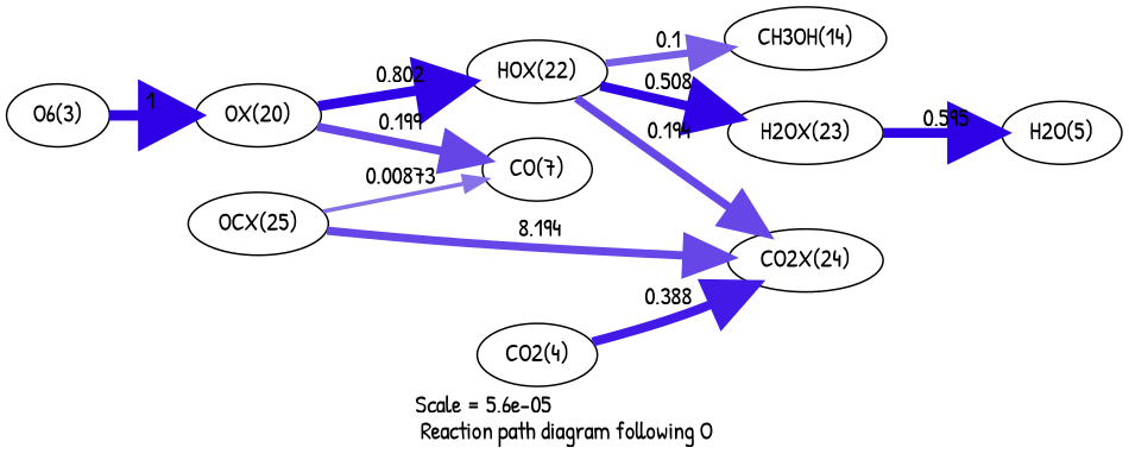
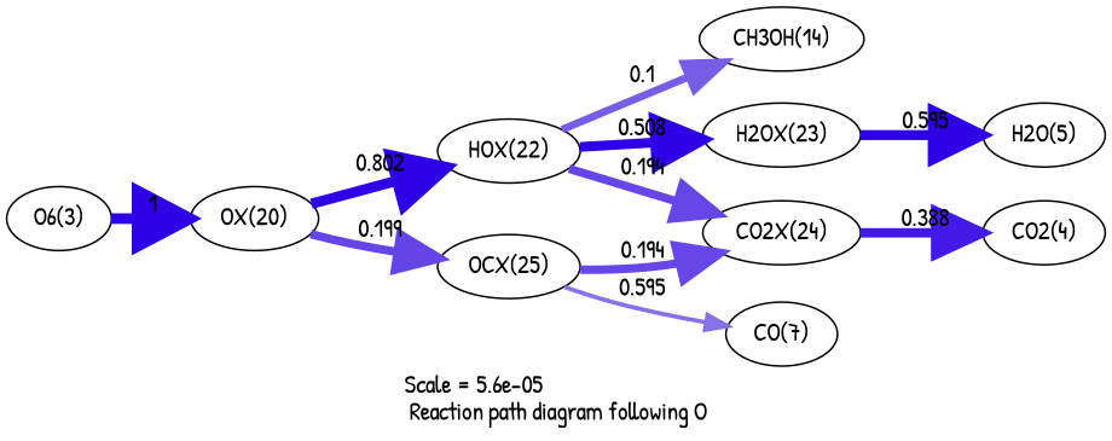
  digraph {
    fontname="Patrick Hand"
    label="Scale = 5.6e-05\l Reaction path diagram following O"
    rankdir=LR
    node [fontname="Patrick Hand"]
    edge [arrowsize=2.38 color="0.7, 0.694, 0.9" fontname="Patrick Hand" penwidth=4.76]
    n1 [label="O6(3)"]
    n2 [label="OX(20)"]
    n3 [label="HOX(22)"]
    n4 [label="OCX(25)"]
    n5 [label="CH3OH(14)"]
    n6 [label="H2OX(23)"]
    n7 [label="CO2X(24)"]
    n8 [label="CO(7)"]
    n9 [label="H2O(5)"]
    n10 [label="CO2(4)"]
    n1 -> n2 [arrowsize=3 color="0.7, 1.5, 0.9" label=" 1" penwidth=6]
    n2 -> n3 [arrowsize=2.92 color="0.7, 1.3, 0.9" label=" 0.802" penwidth=5.83]
-   n2 -> n8 [arrowsize=2.39 color="0.7, 0.699, 0.9" label=" 0.199" penwidth=4.78]
+   n2 -> n4 [arrowsize=2.39 color="0.7, 0.699, 0.9" label=" 0.199" penwidth=4.78]
    n3 -> n5 [arrowsize=2.13 color="0.7, 0.6, 0.9" label=" 0.1" penwidth=4.26]
    n3 -> n6 [arrowsize=2.74 color="0.7, 1.01, 0.9" label=" 0.508" penwidth=5.49]
    n3 -> n7 [label=" 0.194"]
-   n4 -> n7 [label=" 8.194"]
-   n4 -> n8 [arrowsize=1.21 color="0.7, 0.509, 0.9" label=" 0.00873" penwidth=2.42]
+   n4 -> n7 [label=" 0.194"]
+   n4 -> n8 [arrowsize=1.21 color="0.7, 0.509, 0.9" label=" 0.595" penwidth=2.42]
    n6 -> n9 [arrowsize=2.8 color="0.7, 1.1, 0.9" label=" 0.595" penwidth=5.61]
-   n10 -> n7 [arrowsize=2.64 color="0.7, 0.888, 0.9" label=" 0.388" penwidth=5.29]
+   n7 -> n10 [arrowsize=2.64 color="0.7, 0.888, 0.9" label=" 0.388" penwidth=5.29]
  }
